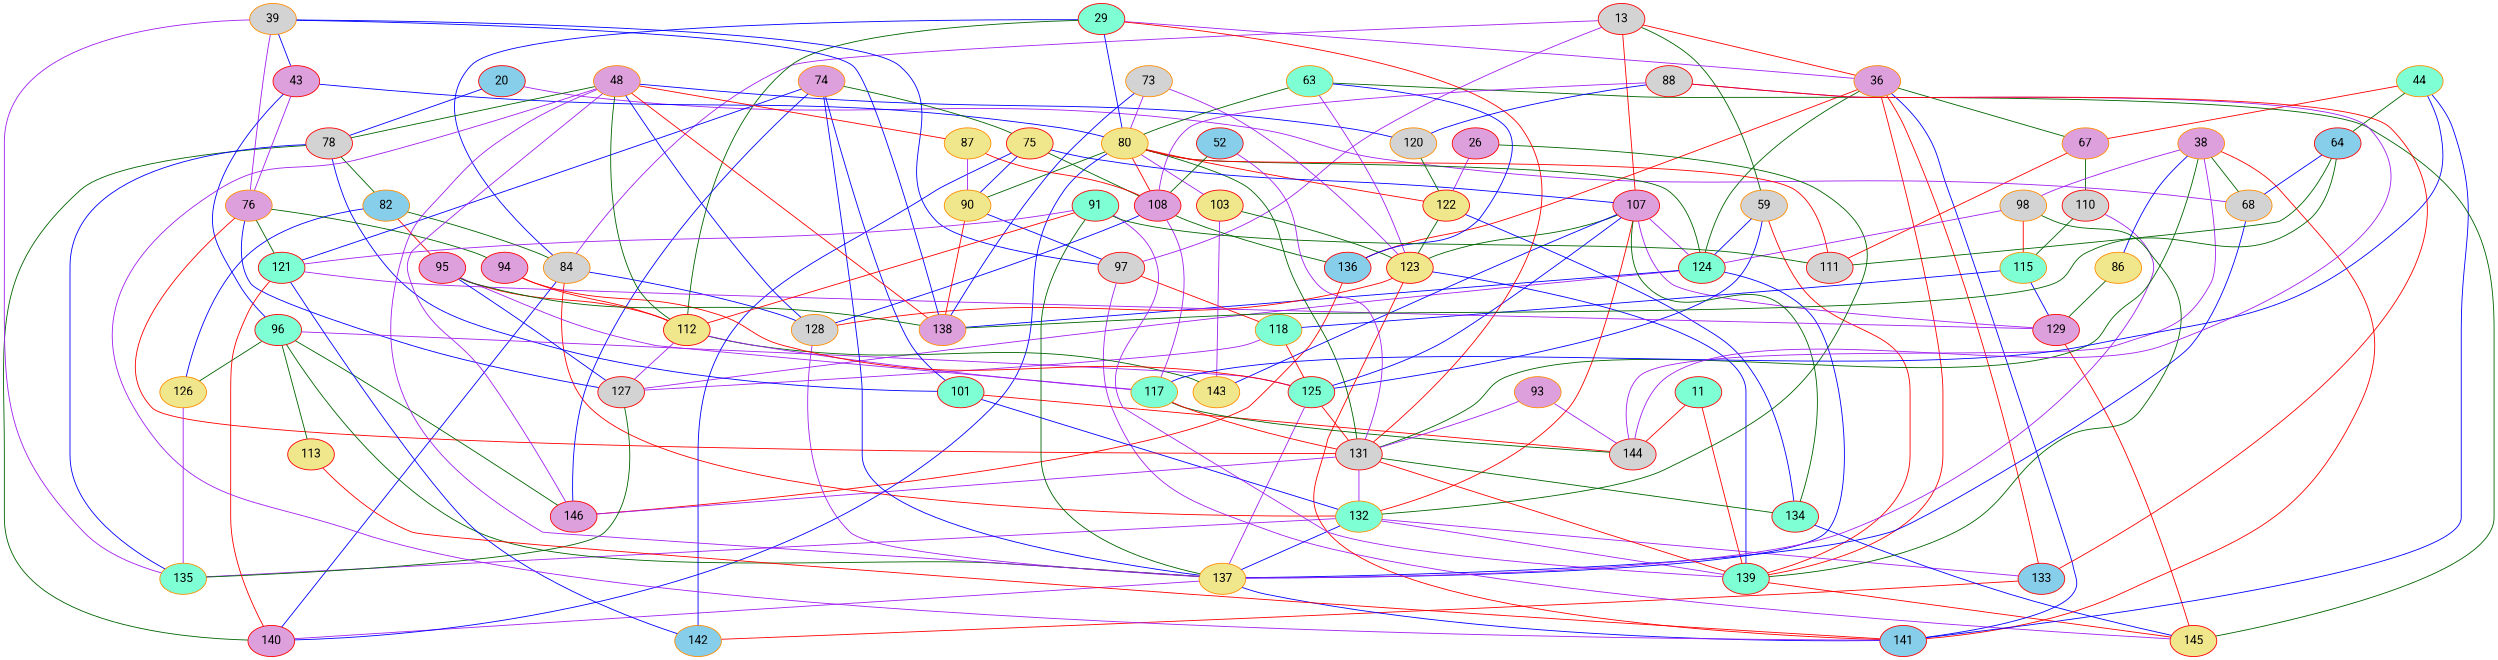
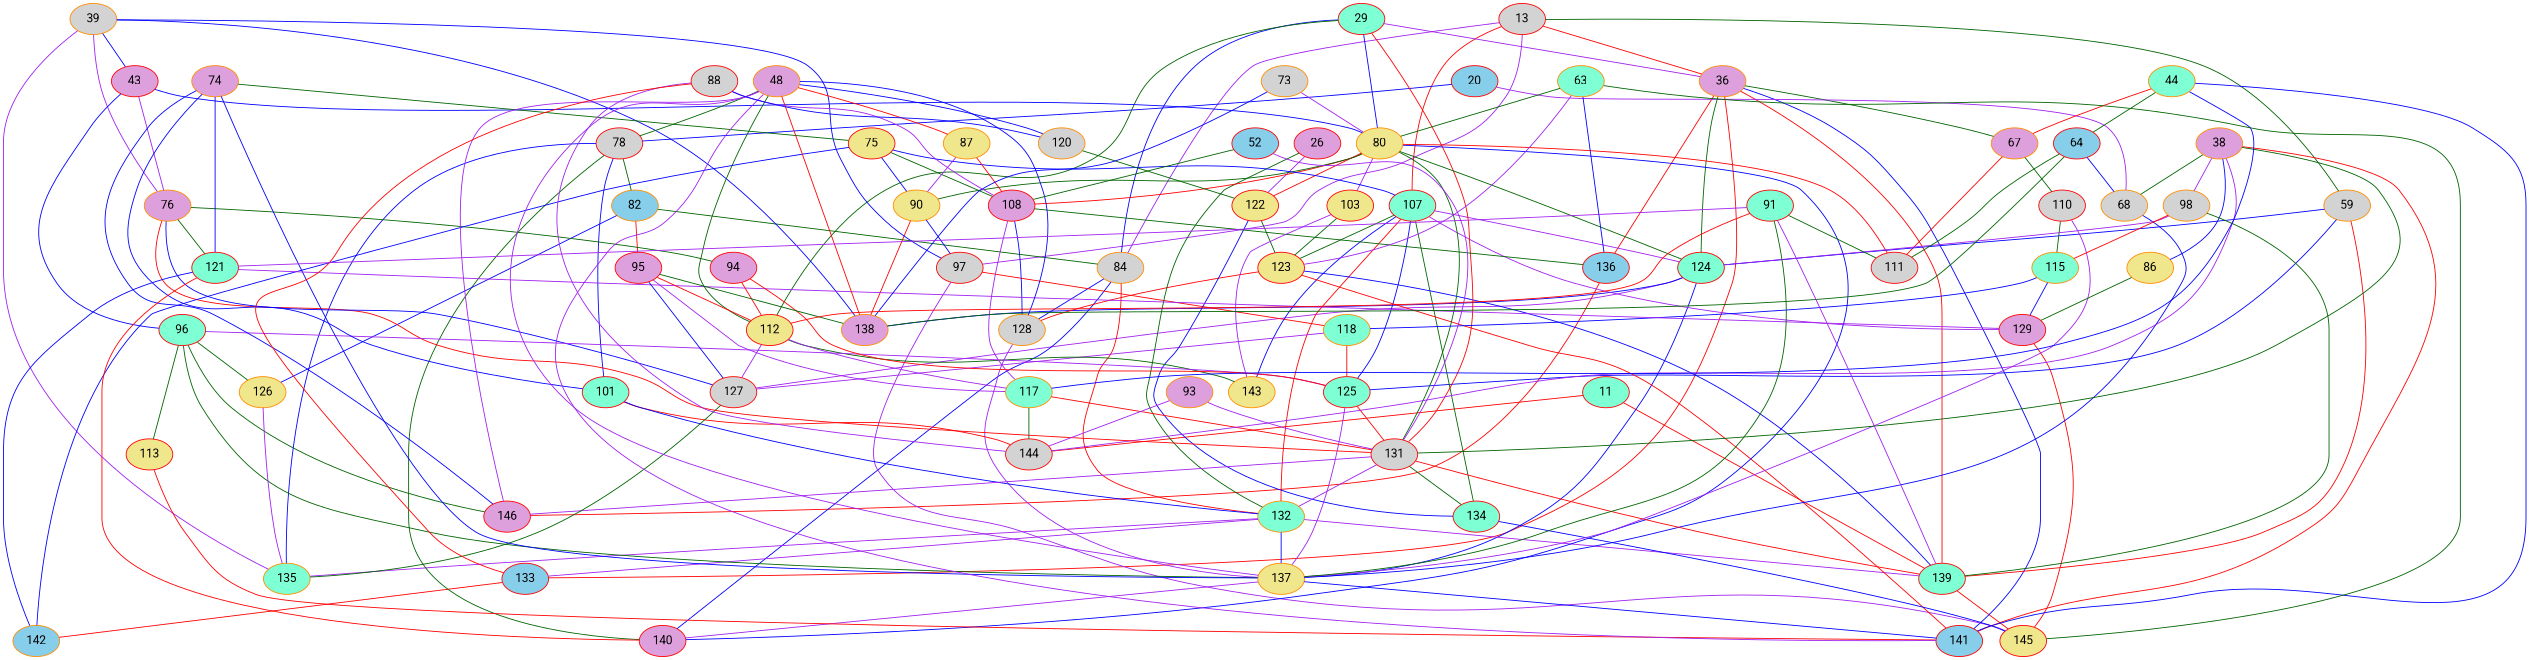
  graph {
    fontname=Roboto
    node [color=red fillcolor=aquamarine fontname=Roboto style=filled]
    edge [color=blue fontname=Roboto]
    139 [super="+85"]
    145 [fillcolor=khaki super="+61"]
    11
    144 [fillcolor=lightgrey super="+56"]
    36 [color=darkorange fillcolor=plum super="+3+10"]
    67 [color=darkorange fillcolor=plum super="+18"]
    124 [super="+106+99"]
    133 [fillcolor=skyblue super="+51"]
    136 [fillcolor=skyblue]
    141 [fillcolor=skyblue super="+116"]
    13 [fillcolor=lightgrey]
    59 [color=darkorange fillcolor=lightgrey super="+53"]
    84 [color=darkorange fillcolor=lightgrey super="+33"]
    97 [fillcolor=lightgrey]
-   107 [fillcolor=plum super="+17+28"]
+   107 [super="+17+28"]
    125 [super="+109"]
    132 [color=darkorange super="+35+22+71+25"]
    128 [color=darkorange fillcolor=lightgrey super="+41"]
    140 [fillcolor=plum super="+92"]
    118 [color=darkorange]
    123 [fillcolor=khaki super="+77"]
    129 [fillcolor=plum super="+31"]
    143 [color=darkorange fillcolor=khaki]
    134 [super="+69"]
    20 [fillcolor=skyblue]
    68 [color=darkorange fillcolor=lightgrey]
    78 [fillcolor=lightgrey super="+72"]
    137 [color=darkorange fillcolor=khaki super="+130+66"]
    135 [color=darkorange super="+79"]
    101
    82 [color=darkorange fillcolor=skyblue]
    122 [fillcolor=khaki super="+81"]
    26 [fillcolor=plum]
    29
    80 [color=darkorange fillcolor=khaki super="+46+70"]
    112 [fillcolor=khaki super="+89"]
    131 [fillcolor=lightgrey super="+119+65+23+104"]
    108 [fillcolor=plum super="+7+49"]
    111 [fillcolor=lightgrey super="+83"]
    90 [color=darkorange fillcolor=khaki super="+37"]
    103 [fillcolor=khaki]
    117 [color=darkorange super="+21"]
    127 [fillcolor=lightgrey super="+105"]
    146 [fillcolor=plum super="+55"]
    110 [fillcolor=lightgrey]
    138 [color=darkorange fillcolor=plum]
    142 [color=darkorange fillcolor=skyblue]
    38 [color=darkorange fillcolor=plum]
    86 [color=darkorange fillcolor=khaki]
    98 [color=darkorange fillcolor=lightgrey]
    115 [color=darkorange]
    39 [color=darkorange fillcolor=lightgrey]
    43 [fillcolor=plum]
    76 [color=darkorange fillcolor=plum]
    96
    74 [color=darkorange fillcolor=plum super="+5"]
    75 [fillcolor=khaki super="+34"]
    121 [super="+1"]
    94 [fillcolor=plum]
    126 [color=darkorange fillcolor=khaki]
    113 [fillcolor=khaki]
    44 [color=darkorange]
    64 [fillcolor=skyblue]
    48 [color=darkorange fillcolor=plum super="+16+42"]
    87 [color=darkorange fillcolor=khaki]
    120 [color=darkorange fillcolor=lightgrey]
    52 [fillcolor=skyblue]
    63 [color=darkorange super="+47"]
    73 [color=darkorange fillcolor=lightgrey super="+9"]
    95 [fillcolor=plum super="+54"]
    88 [fillcolor=lightgrey]
    91 [super="+60"]
    93 [color=darkorange fillcolor=plum]
    139 -- 145 [color=red]
    11 -- 139 [color=red]
    11 -- 144 [color=red]
    36 -- 139 [color=red]
    36 -- 67 [color=darkgreen]
    36 -- 124 [color=darkgreen]
    36 -- 133 [color=red weight=2]
    36 -- 136 [color=red]
    36 -- 141
    67 -- 111 [color=red]
    67 -- 110 [color=darkgreen weight=2]
    124 -- 137 [weight=2]
    124 -- 127 [color=purple]
    124 -- 138 [weight=2]
    133 -- 142 [color=red]
    136 -- 146 [color=red]
    13 -- 36 [color=red]
    13 -- 59 [color=darkgreen]
    13 -- 84 [color=purple]
    13 -- 97 [color=purple]
    13 -- 107 [color=red]
    59 -- 139 [color=red]
    59 -- 124
    59 -- 125
    84 -- 132 [color=red]
    84 -- 128
    84 -- 140
    97 -- 145 [color=purple]
    97 -- 118 [color=red]
    107 -- 124 [color=purple]
    107 -- 125
    107 -- 132 [color=red weight=2]
    107 -- 123 [color=darkgreen]
    107 -- 129 [color=purple weight=2]
    107 -- 143
    107 -- 134 [color=darkgreen]
    125 -- 137 [color=purple]
    125 -- 131 [color=red weight=2]
    132 -- 139 [color=purple]
    132 -- 133 [color=purple]
    132 -- 137 [weight=4]
    132 -- 135 [color=purple]
    128 -- 137 [color=purple]
    118 -- 125 [color=red]
    118 -- 127 [color=purple]
    123 -- 139
    123 -- 141 [color=red]
    123 -- 128 [color=red weight=2]
    129 -- 145 [color=red]
    134 -- 145
    20 -- 68 [color=purple]
    20 -- 78
    68 -- 137
    78 -- 140 [color=darkgreen]
    78 -- 135
    78 -- 101
    78 -- 82 [color=darkgreen]
    137 -- 141
    137 -- 140 [color=purple]
    101 -- 144 [color=red weight=2]
    101 -- 132
    82 -- 84 [color=darkgreen]
    82 -- 126
    82 -- 95 [color=red]
    122 -- 123 [color=darkgreen]
    122 -- 134
    26 -- 132 [color=darkgreen]
    26 -- 122 [color=purple]
    29 -- 36 [color=purple]
    29 -- 84
    29 -- 80
    29 -- 112 [color=darkgreen]
    29 -- 131 [color=red]
    80 -- 124 [color=darkgreen]
    80 -- 140
    80 -- 122 [color=red]
    80 -- 131 [color=darkgreen]
    80 -- 108 [color=red]
    80 -- 111 [color=red weight=2]
    80 -- 90 [color=darkgreen]
    80 -- 103 [color=purple]
    112 -- 143 [color=darkgreen]
    112 -- 117 [color=purple]
    112 -- 127 [color=purple]
    131 -- 139 [color=red]
    131 -- 132 [color=purple weight=3]
    131 -- 134 [color=darkgreen]
    131 -- 146 [color=purple]
    108 -- 136 [color=darkgreen]
    108 -- 128
    108 -- 117 [color=purple weight=2]
    90 -- 97
    90 -- 138 [color=red]
    103 -- 123 [color=darkgreen]
    103 -- 143 [color=purple]
    117 -- 144 [color=darkgreen]
    117 -- 131 [color=red]
    127 -- 135 [color=darkgreen]
    110 -- 137 [color=purple]
    110 -- 115 [color=darkgreen]
    38 -- 144 [color=purple weight=2]
    38 -- 141 [color=red weight=2]
    38 -- 68 [color=darkgreen]
    38 -- 131 [color=darkgreen]
    38 -- 86
    38 -- 98 [color=purple]
    86 -- 129 [color=darkgreen]
    98 -- 139 [color=darkgreen]
    98 -- 124 [color=purple]
    98 -- 115 [color=red]
    115 -- 118
    115 -- 129
    39 -- 97
    39 -- 135 [color=purple]
    39 -- 138
    39 -- 43
    39 -- 76 [color=purple weight=2]
    43 -- 80
    43 -- 76 [color=purple]
    43 -- 96
    76 -- 131 [color=red]
    76 -- 127 [weight=2]
    76 -- 121 [color=darkgreen]
    76 -- 94 [color=darkgreen]
    96 -- 125 [color=purple weight=2]
    96 -- 137 [color=darkgreen weight=2]
    96 -- 146 [color=darkgreen]
    96 -- 126 [color=darkgreen]
    96 -- 113 [color=darkgreen]
    74 -- 137
    74 -- 101
    74 -- 146
    74 -- 75 [color=darkgreen]
    74 -- 121
    75 -- 107
    75 -- 108 [color=darkgreen]
    75 -- 90
    75 -- 142
    121 -- 140 [color=red weight=2]
    121 -- 129 [color=purple weight=2]
    121 -- 142
    94 -- 125 [color=red]
    94 -- 112 [color=red]
    126 -- 135 [color=purple]
    113 -- 141 [color=red]
    44 -- 67 [color=red]
    44 -- 141
    44 -- 117
    44 -- 64 [color=darkgreen]
    64 -- 68
    64 -- 111 [color=darkgreen]
    64 -- 138 [color=darkgreen]
    48 -- 141 [color=purple]
    48 -- 128 [weight=2]
    48 -- 78 [color=darkgreen weight=2]
    48 -- 137 [color=purple]
    48 -- 112 [color=darkgreen]
    48 -- 146 [color=purple]
    48 -- 138 [color=red weight=2]
    48 -- 87 [color=red]
    48 -- 120
    87 -- 108 [color=red]
    87 -- 90 [color=purple]
    120 -- 122 [color=darkgreen]
    52 -- 131 [color=purple]
    52 -- 108 [color=darkgreen]
    63 -- 145 [color=darkgreen weight=2]
    63 -- 136
    63 -- 123 [color=purple]
    63 -- 80 [color=darkgreen weight=2]
-   73 -- 123 [color=purple]
    73 -- 80 [color=purple]
    73 -- 138
    95 -- 112 [color=red]
    95 -- 117 [color=purple]
    95 -- 127
    95 -- 138 [color=darkgreen]
    88 -- 144 [color=purple]
    88 -- 133 [color=red]
    88 -- 108 [color=purple]
    88 -- 120
    91 -- 139 [color=purple]
    91 -- 137 [color=darkgreen weight=2]
    91 -- 112 [color=red]
    91 -- 111 [color=darkgreen]
    91 -- 121 [color=purple]
    93 -- 144 [color=purple]
    93 -- 131 [color=purple]
  }
